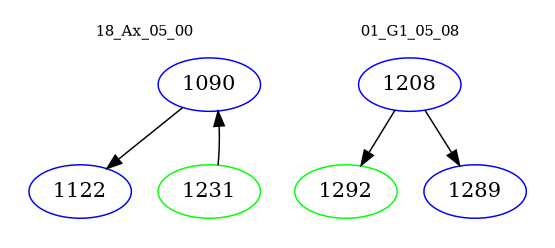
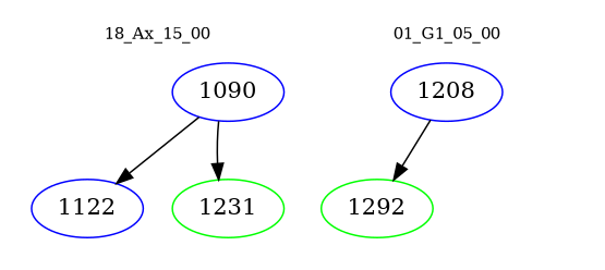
  digraph {
    node [color=blue]
    edge [color=black]
    n1 [label=1090]
    n2 [label=1122]
    n3 [color=green label=1231]
    n4 [label=1208]
    n5 [color=green label=1292]
-   n6 [label=1289]
    subgraph cluster_1 {
      color=white
      fontsize=10
-     label="18_Ax_05_00"
+     label="18_Ax_15_00"
      n1
      n2
      n3
    }
    subgraph cluster_2 {
      color=white
      fontsize=10
-     label="01_G1_05_08"
+     label="01_G1_05_00"
      n4
      n5
-     n6
    }
    n1 -> n2
-   n3 -> n1
+   n1 -> n3
    n4 -> n5
-   n4 -> n6
  }
